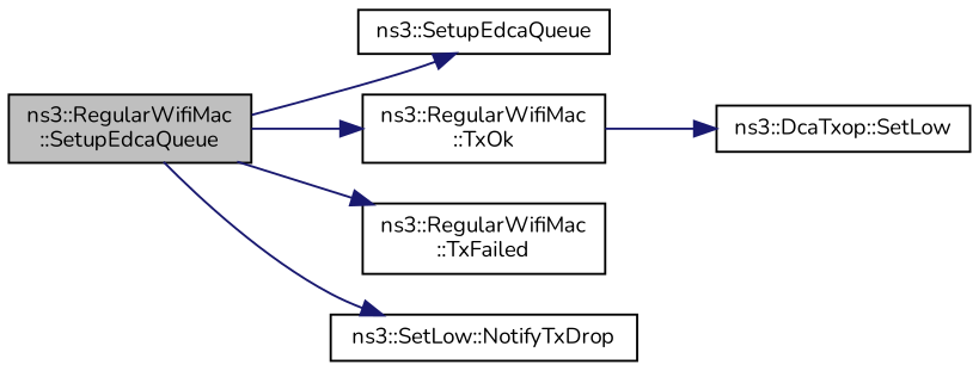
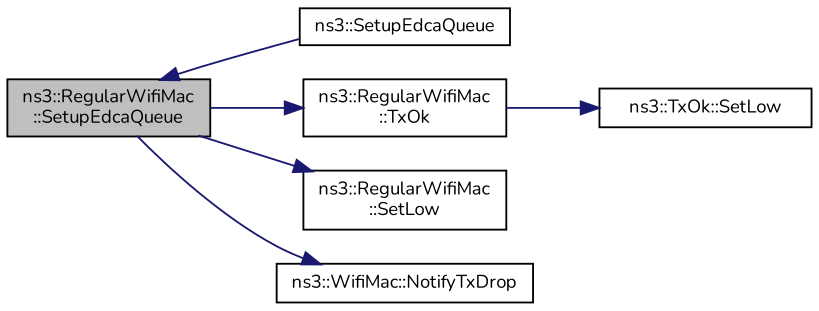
  digraph {
    fontname=Nunito
    rankdir=LR
    node [color=black fillcolor=white fontname=Nunito fontsize=10 shape=record style=filled]
    edge [color=midnightblue fontname=Nunito fontsize=10 labelfontname=Helvetica labelfontsize=10 style=solid]
    n1 [fillcolor=grey75 fontcolor=black height=0.2 label="ns3::RegularWifiMac\l::SetupEdcaQueue" width=0.4]
    n2 [height=0.2 label="ns3::SetupEdcaQueue" width=0.4]
    n3 [height=0.2 label="ns3::RegularWifiMac\l::TxOk" width=0.4]
-   n4 [height=0.2 label="ns3::RegularWifiMac\l::TxFailed" width=0.4]
-   n5 [height=0.2 label="ns3::SetLow::NotifyTxDrop" width=0.4]
-   n6 [height=0.2 label="ns3::DcaTxop::SetLow" width=0.4]
-   n1 -> n2
+   n4 [height=0.2 label="ns3::RegularWifiMac\l::SetLow" width=0.4]
+   n5 [height=0.2 label="ns3::WifiMac::NotifyTxDrop" width=0.4]
+   n6 [height=0.2 label="ns3::TxOk::SetLow" width=0.4]
+   n2 -> n1
    n1 -> n3
    n1 -> n4
    n1 -> n5
    n3 -> n6
  }
